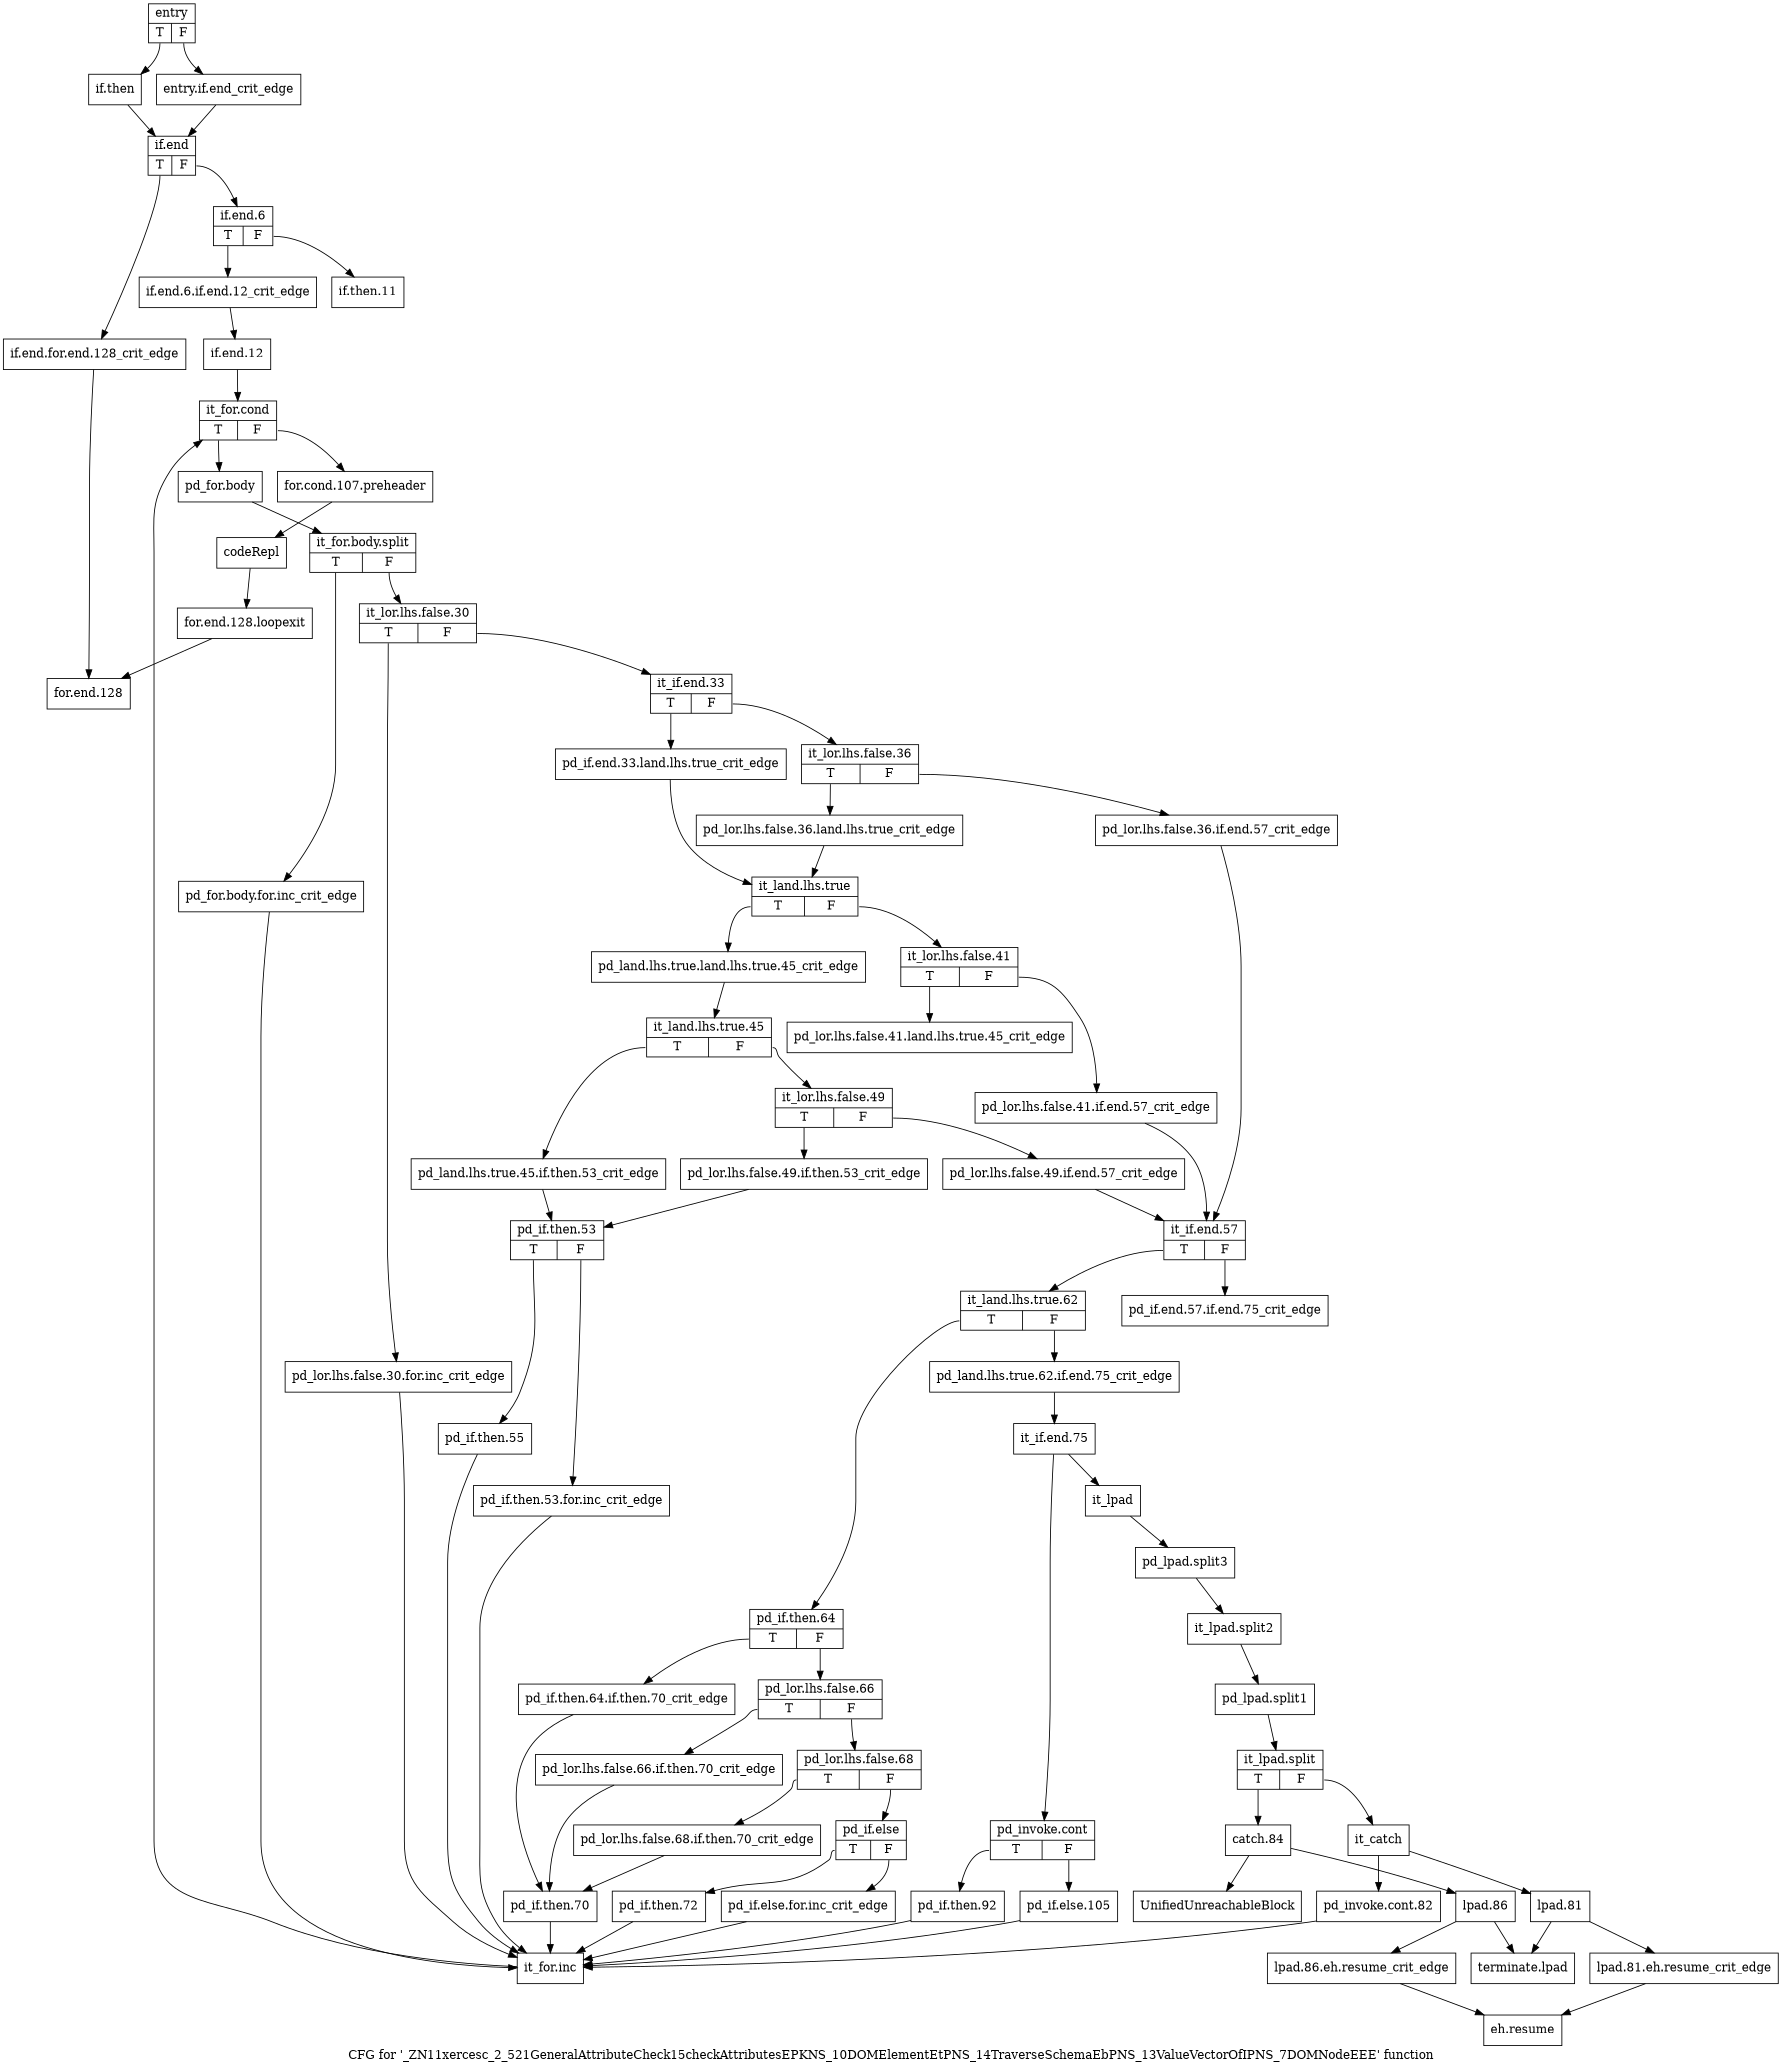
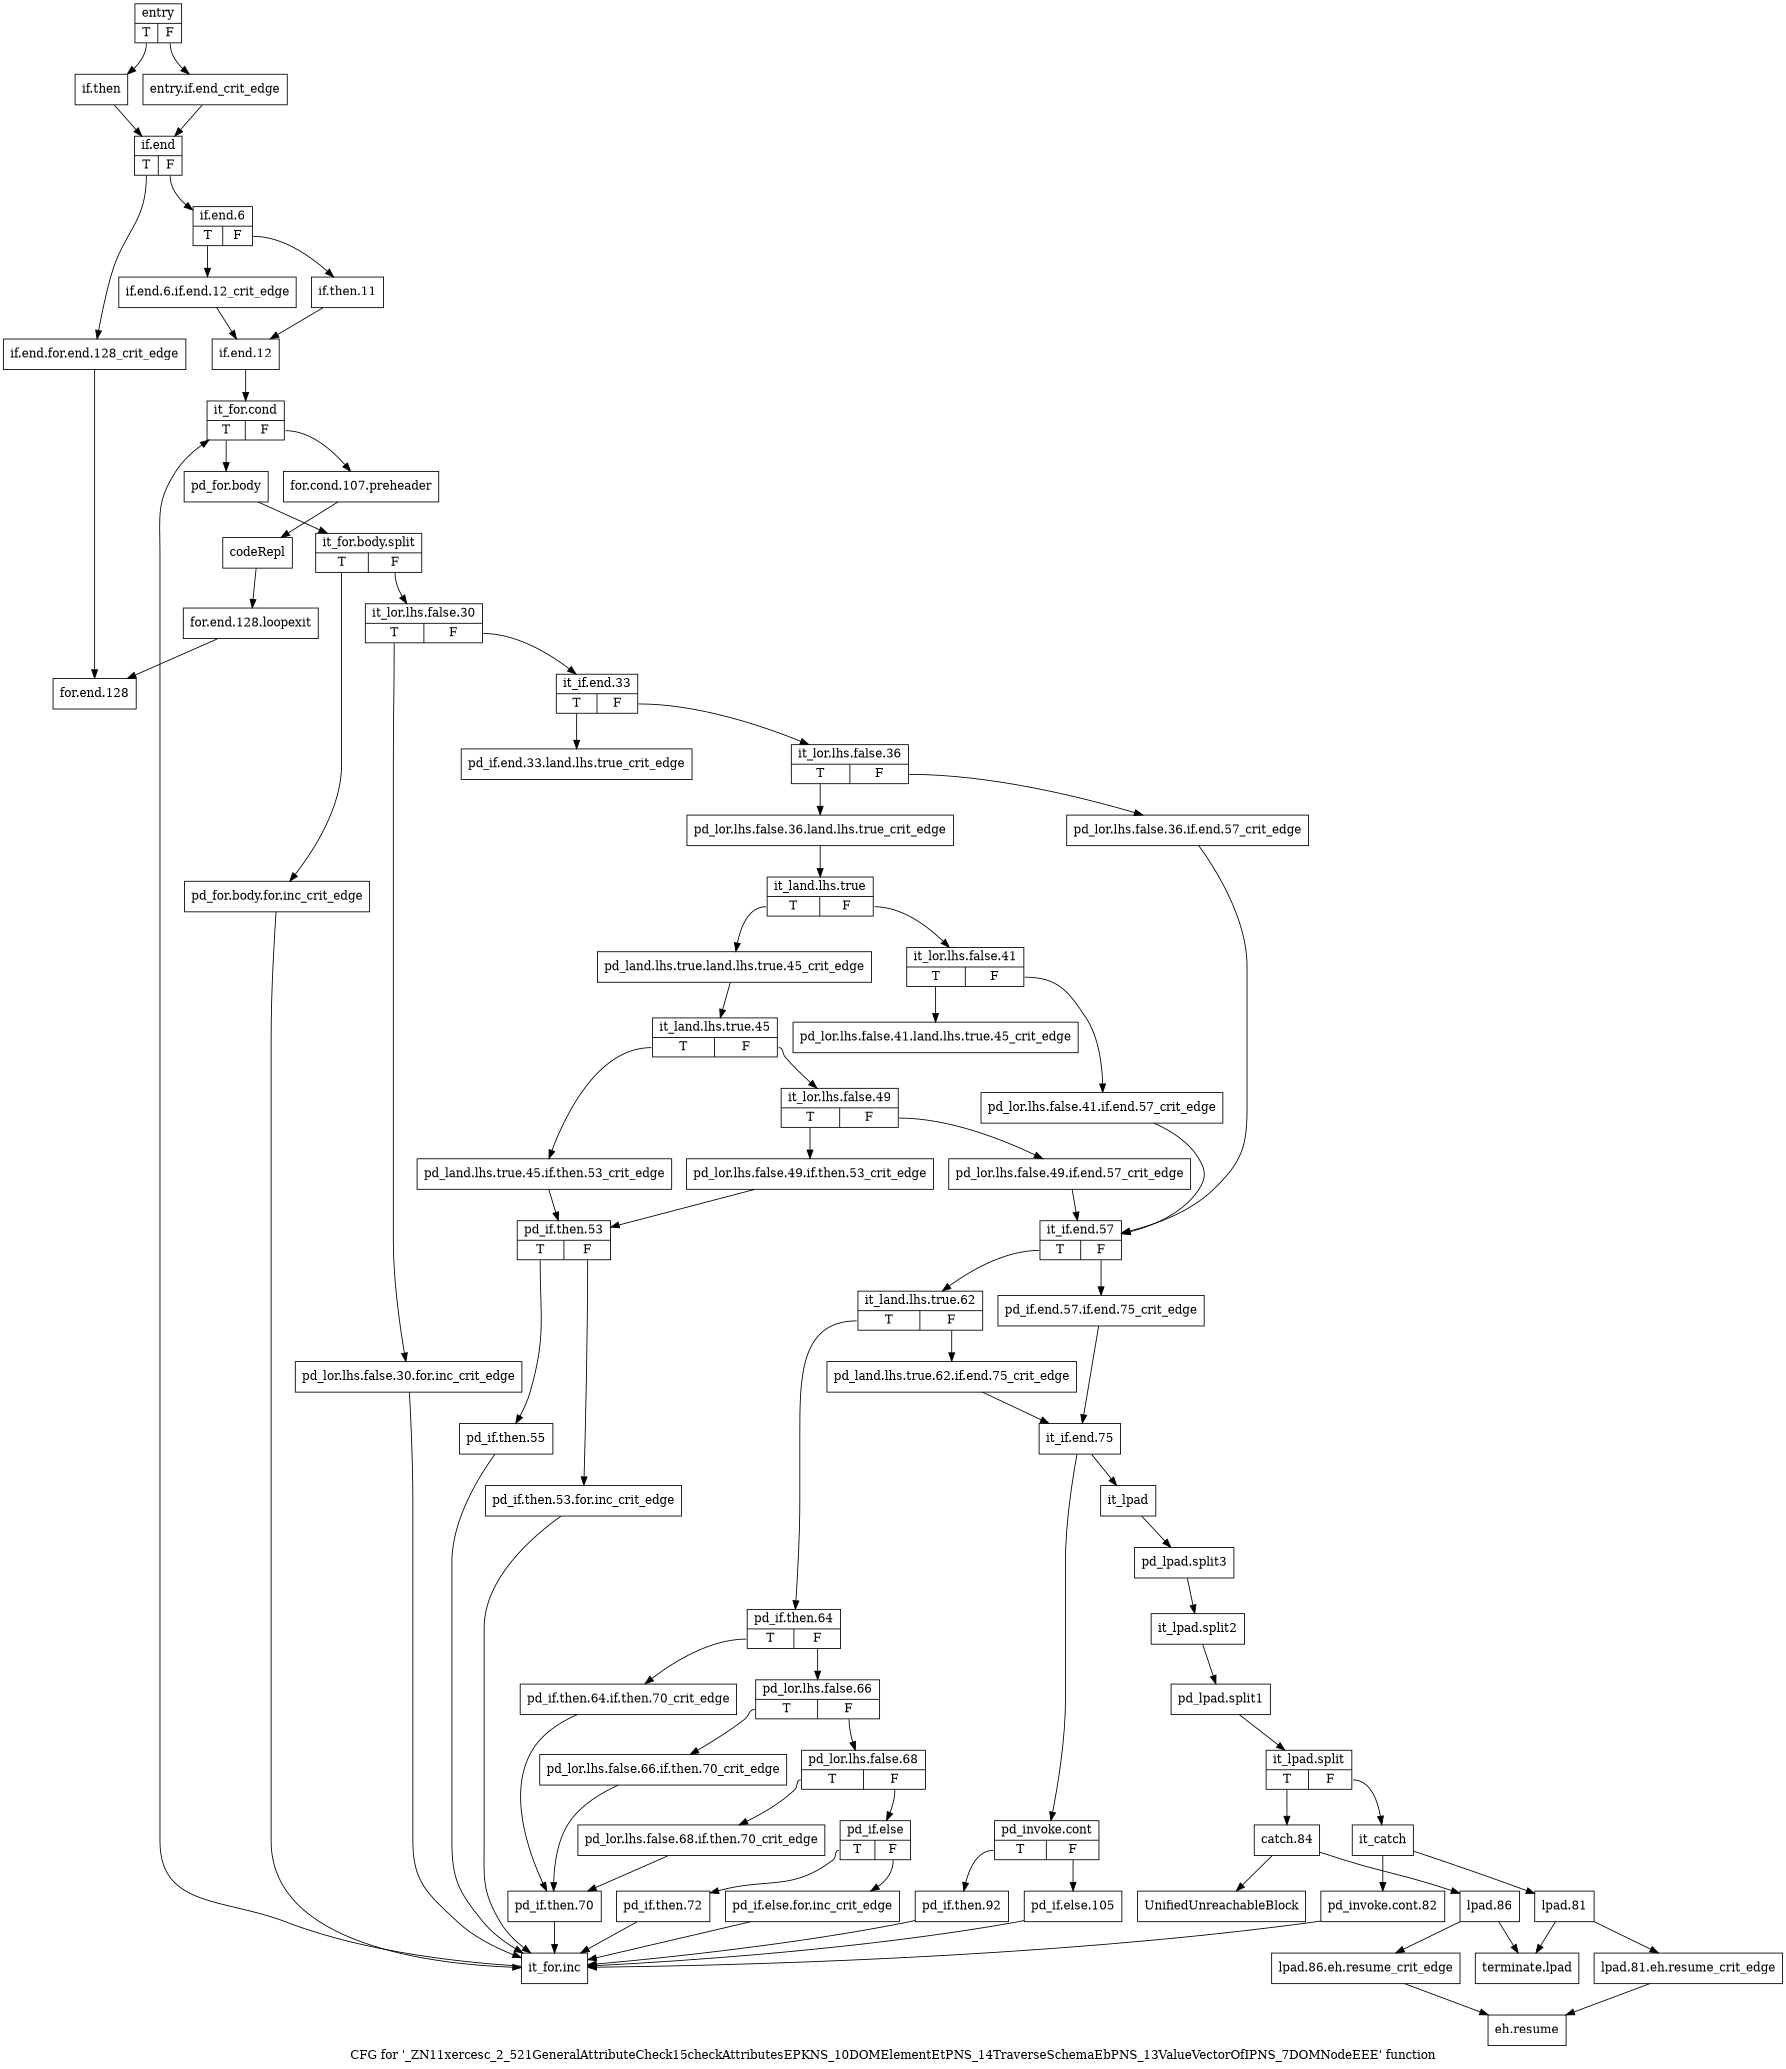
  digraph {
    label="CFG for '_ZN11xercesc_2_521GeneralAttributeCheck15checkAttributesEPKNS_10DOMElementEtPNS_14TraverseSchemaEbPNS_13ValueVectorOfIPNS_7DOMNodeEEE' function"
    node [shape=record]
    n1 [label="{entry|{<s0>T|<s1>F}}"]
    n2 [label="{if.then}"]
    n3 [label="{entry.if.end_crit_edge}"]
    n4 [label="{if.end|{<s0>T|<s1>F}}"]
    n5 [label="{if.end.for.end.128_crit_edge}"]
    n6 [label="{if.end.6|{<s0>T|<s1>F}}"]
    n7 [label="{for.end.128}"]
    n8 [label="{if.end.6.if.end.12_crit_edge}"]
    n9 [label="{if.then.11}"]
    n10 [label="{if.end.12}"]
    n11 [label="{it_for.cond|{<s0>T|<s1>F}}"]
    n12 [label="{pd_for.body}"]
    n13 [label="{for.cond.107.preheader}"]
    n14 [label="{it_for.body.split|{<s0>T|<s1>F}}"]
    n15 [label="{codeRepl}"]
    n16 [label="{pd_for.body.for.inc_crit_edge}"]
    n17 [label="{it_lor.lhs.false.30|{<s0>T|<s1>F}}"]
    n18 [label="{for.end.128.loopexit}"]
    n19 [label="{it_for.inc}"]
    n20 [label="{pd_lor.lhs.false.30.for.inc_crit_edge}"]
    n21 [label="{it_if.end.33|{<s0>T|<s1>F}}"]
    n22 [label="{pd_if.end.33.land.lhs.true_crit_edge}"]
    n23 [label="{it_lor.lhs.false.36|{<s0>T|<s1>F}}"]
    n24 [label="{it_land.lhs.true|{<s0>T|<s1>F}}"]
    n25 [label="{pd_lor.lhs.false.36.land.lhs.true_crit_edge}"]
    n26 [label="{pd_lor.lhs.false.36.if.end.57_crit_edge}"]
    n27 [label="{pd_land.lhs.true.land.lhs.true.45_crit_edge}"]
    n28 [label="{it_lor.lhs.false.41|{<s0>T|<s1>F}}"]
    n29 [label="{it_if.end.57|{<s0>T|<s1>F}}"]
    n30 [label="{it_land.lhs.true.45|{<s0>T|<s1>F}}"]
    n31 [label="{pd_lor.lhs.false.41.land.lhs.true.45_crit_edge}"]
    n32 [label="{pd_lor.lhs.false.41.if.end.57_crit_edge}"]
    n33 [label="{it_land.lhs.true.62|{<s0>T|<s1>F}}"]
    n34 [label="{pd_if.end.57.if.end.75_crit_edge}"]
    n35 [label="{pd_if.then.64|{<s0>T|<s1>F}}"]
    n36 [label="{pd_land.lhs.true.62.if.end.75_crit_edge}"]
    n37 [label="{it_if.end.75}"]
    n38 [label="{pd_land.lhs.true.45.if.then.53_crit_edge}"]
    n39 [label="{it_lor.lhs.false.49|{<s0>T|<s1>F}}"]
    n40 [label="{pd_if.then.53|{<s0>T|<s1>F}}"]
    n41 [label="{pd_lor.lhs.false.49.if.then.53_crit_edge}"]
    n42 [label="{pd_lor.lhs.false.49.if.end.57_crit_edge}"]
    n43 [label="{pd_if.then.55}"]
    n44 [label="{pd_if.then.53.for.inc_crit_edge}"]
    n45 [label="{pd_if.then.64.if.then.70_crit_edge}"]
    n46 [label="{pd_lor.lhs.false.66|{<s0>T|<s1>F}}"]
    n47 [label="{pd_invoke.cont|{<s0>T|<s1>F}}"]
    n48 [label="{it_lpad}"]
    n49 [label="{pd_if.then.92}"]
    n50 [label="{pd_if.else.105}"]
    n51 [label="{pd_lpad.split3}"]
    n52 [label="{pd_if.then.70}"]
    n53 [label="{pd_lor.lhs.false.66.if.then.70_crit_edge}"]
    n54 [label="{pd_lor.lhs.false.68|{<s0>T|<s1>F}}"]
    n55 [label="{pd_lor.lhs.false.68.if.then.70_crit_edge}"]
    n56 [label="{pd_if.else|{<s0>T|<s1>F}}"]
    n57 [label="{pd_if.then.72}"]
    n58 [label="{pd_if.else.for.inc_crit_edge}"]
    n59 [label="{it_lpad.split2}"]
    n60 [label="{pd_lpad.split1}"]
    n61 [label="{it_lpad.split|{<s0>T|<s1>F}}"]
    n62 [label="{catch.84}"]
    n63 [label="{it_catch}"]
    n64 [label="{UnifiedUnreachableBlock}"]
    n65 [label="{lpad.86}"]
    n66 [label="{pd_invoke.cont.82}"]
    n67 [label="{lpad.81}"]
    n68 [label="{terminate.lpad}"]
    n69 [label="{lpad.86.eh.resume_crit_edge}"]
    n70 [label="{lpad.81.eh.resume_crit_edge}"]
    n71 [label="{eh.resume}"]
    n1 -> n2 [tailport=s0]
    n1 -> n3 [tailport=s1]
    n2 -> n4
    n3 -> n4
    n4 -> n5 [tailport=s0]
    n4 -> n6 [tailport=s1]
    n5 -> n7
    n6 -> n8 [tailport=s0]
    n6 -> n9 [tailport=s1]
    n8 -> n10
+   n9 -> n10
    n10 -> n11
    n11 -> n12 [tailport=s0]
    n11 -> n13 [tailport=s1]
    n12 -> n14
    n13 -> n15
    n14 -> n16 [tailport=s0]
    n14 -> n17 [tailport=s1]
    n15 -> n18
    n16 -> n19
    n17 -> n20 [tailport=s0]
    n17 -> n21 [tailport=s1]
    n18 -> n7
    n19 -> n11
    n20 -> n19
    n21 -> n22 [tailport=s0]
    n21 -> n23 [tailport=s1]
-   n22 -> n24
    n23 -> n25 [tailport=s0]
    n23 -> n26 [tailport=s1]
    n24 -> n27 [tailport=s0]
    n24 -> n28 [tailport=s1]
    n25 -> n24
    n26 -> n29
    n27 -> n30
    n28 -> n31 [tailport=s0]
    n28 -> n32 [tailport=s1]
    n29 -> n33 [tailport=s0]
    n29 -> n34 [tailport=s1]
    n30 -> n38 [tailport=s0]
    n30 -> n39 [tailport=s1]
    n32 -> n29
    n33 -> n35 [tailport=s0]
    n33 -> n36 [tailport=s1]
+   n34 -> n37
    n35 -> n45 [tailport=s0]
    n35 -> n46 [tailport=s1]
    n36 -> n37
    n37 -> n47
    n37 -> n48
    n38 -> n40
    n39 -> n41 [tailport=s0]
    n39 -> n42 [tailport=s1]
    n40 -> n43 [tailport=s0]
    n40 -> n44 [tailport=s1]
    n41 -> n40
    n42 -> n29
    n43 -> n19
    n44 -> n19
    n45 -> n52
    n46 -> n53 [tailport=s0]
    n46 -> n54 [tailport=s1]
    n47 -> n49 [tailport=s0]
    n47 -> n50 [tailport=s1]
    n48 -> n51
    n49 -> n19
    n50 -> n19
    n51 -> n59
    n52 -> n19
    n53 -> n52
    n54 -> n55 [tailport=s0]
    n54 -> n56 [tailport=s1]
    n55 -> n52
    n56 -> n57 [tailport=s0]
    n56 -> n58 [tailport=s1]
    n57 -> n19
    n58 -> n19
    n59 -> n60
    n60 -> n61
    n61 -> n62 [tailport=s0]
    n61 -> n63 [tailport=s1]
    n62 -> n64
    n62 -> n65
    n63 -> n66
    n63 -> n67
    n65 -> n68
    n65 -> n69
    n66 -> n19
    n67 -> n68
    n67 -> n70
    n69 -> n71
    n70 -> n71
  }
